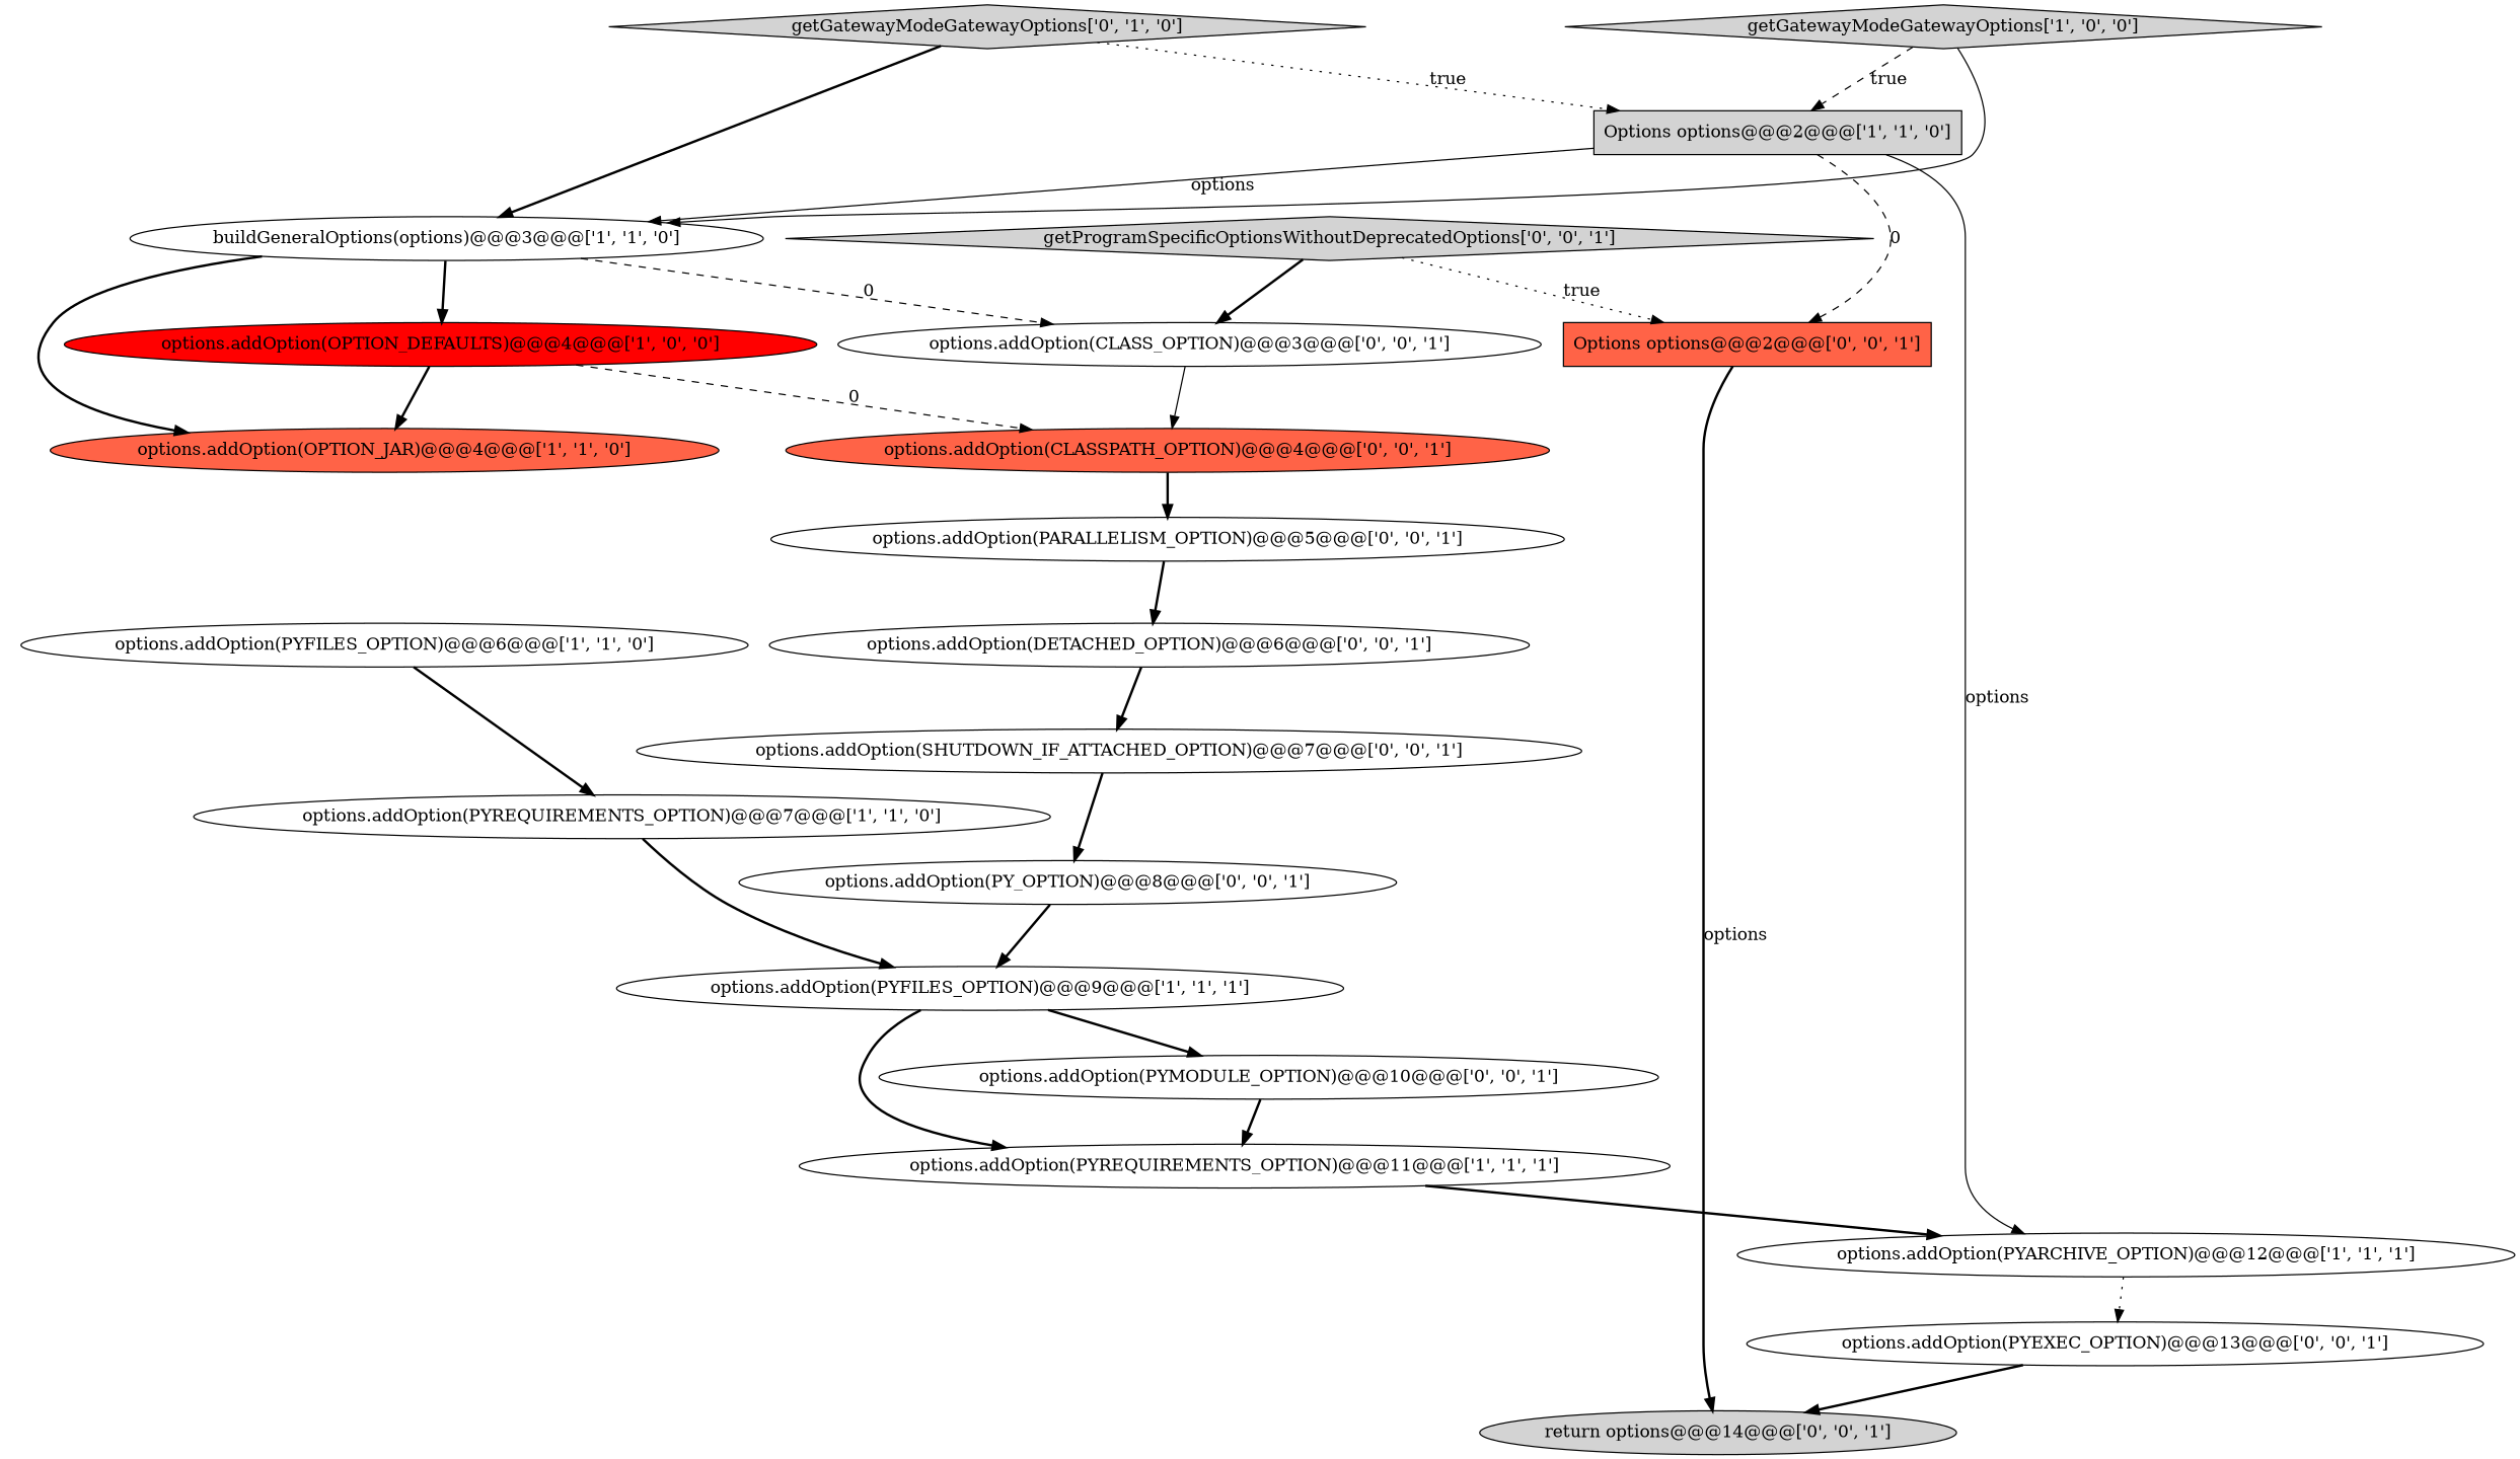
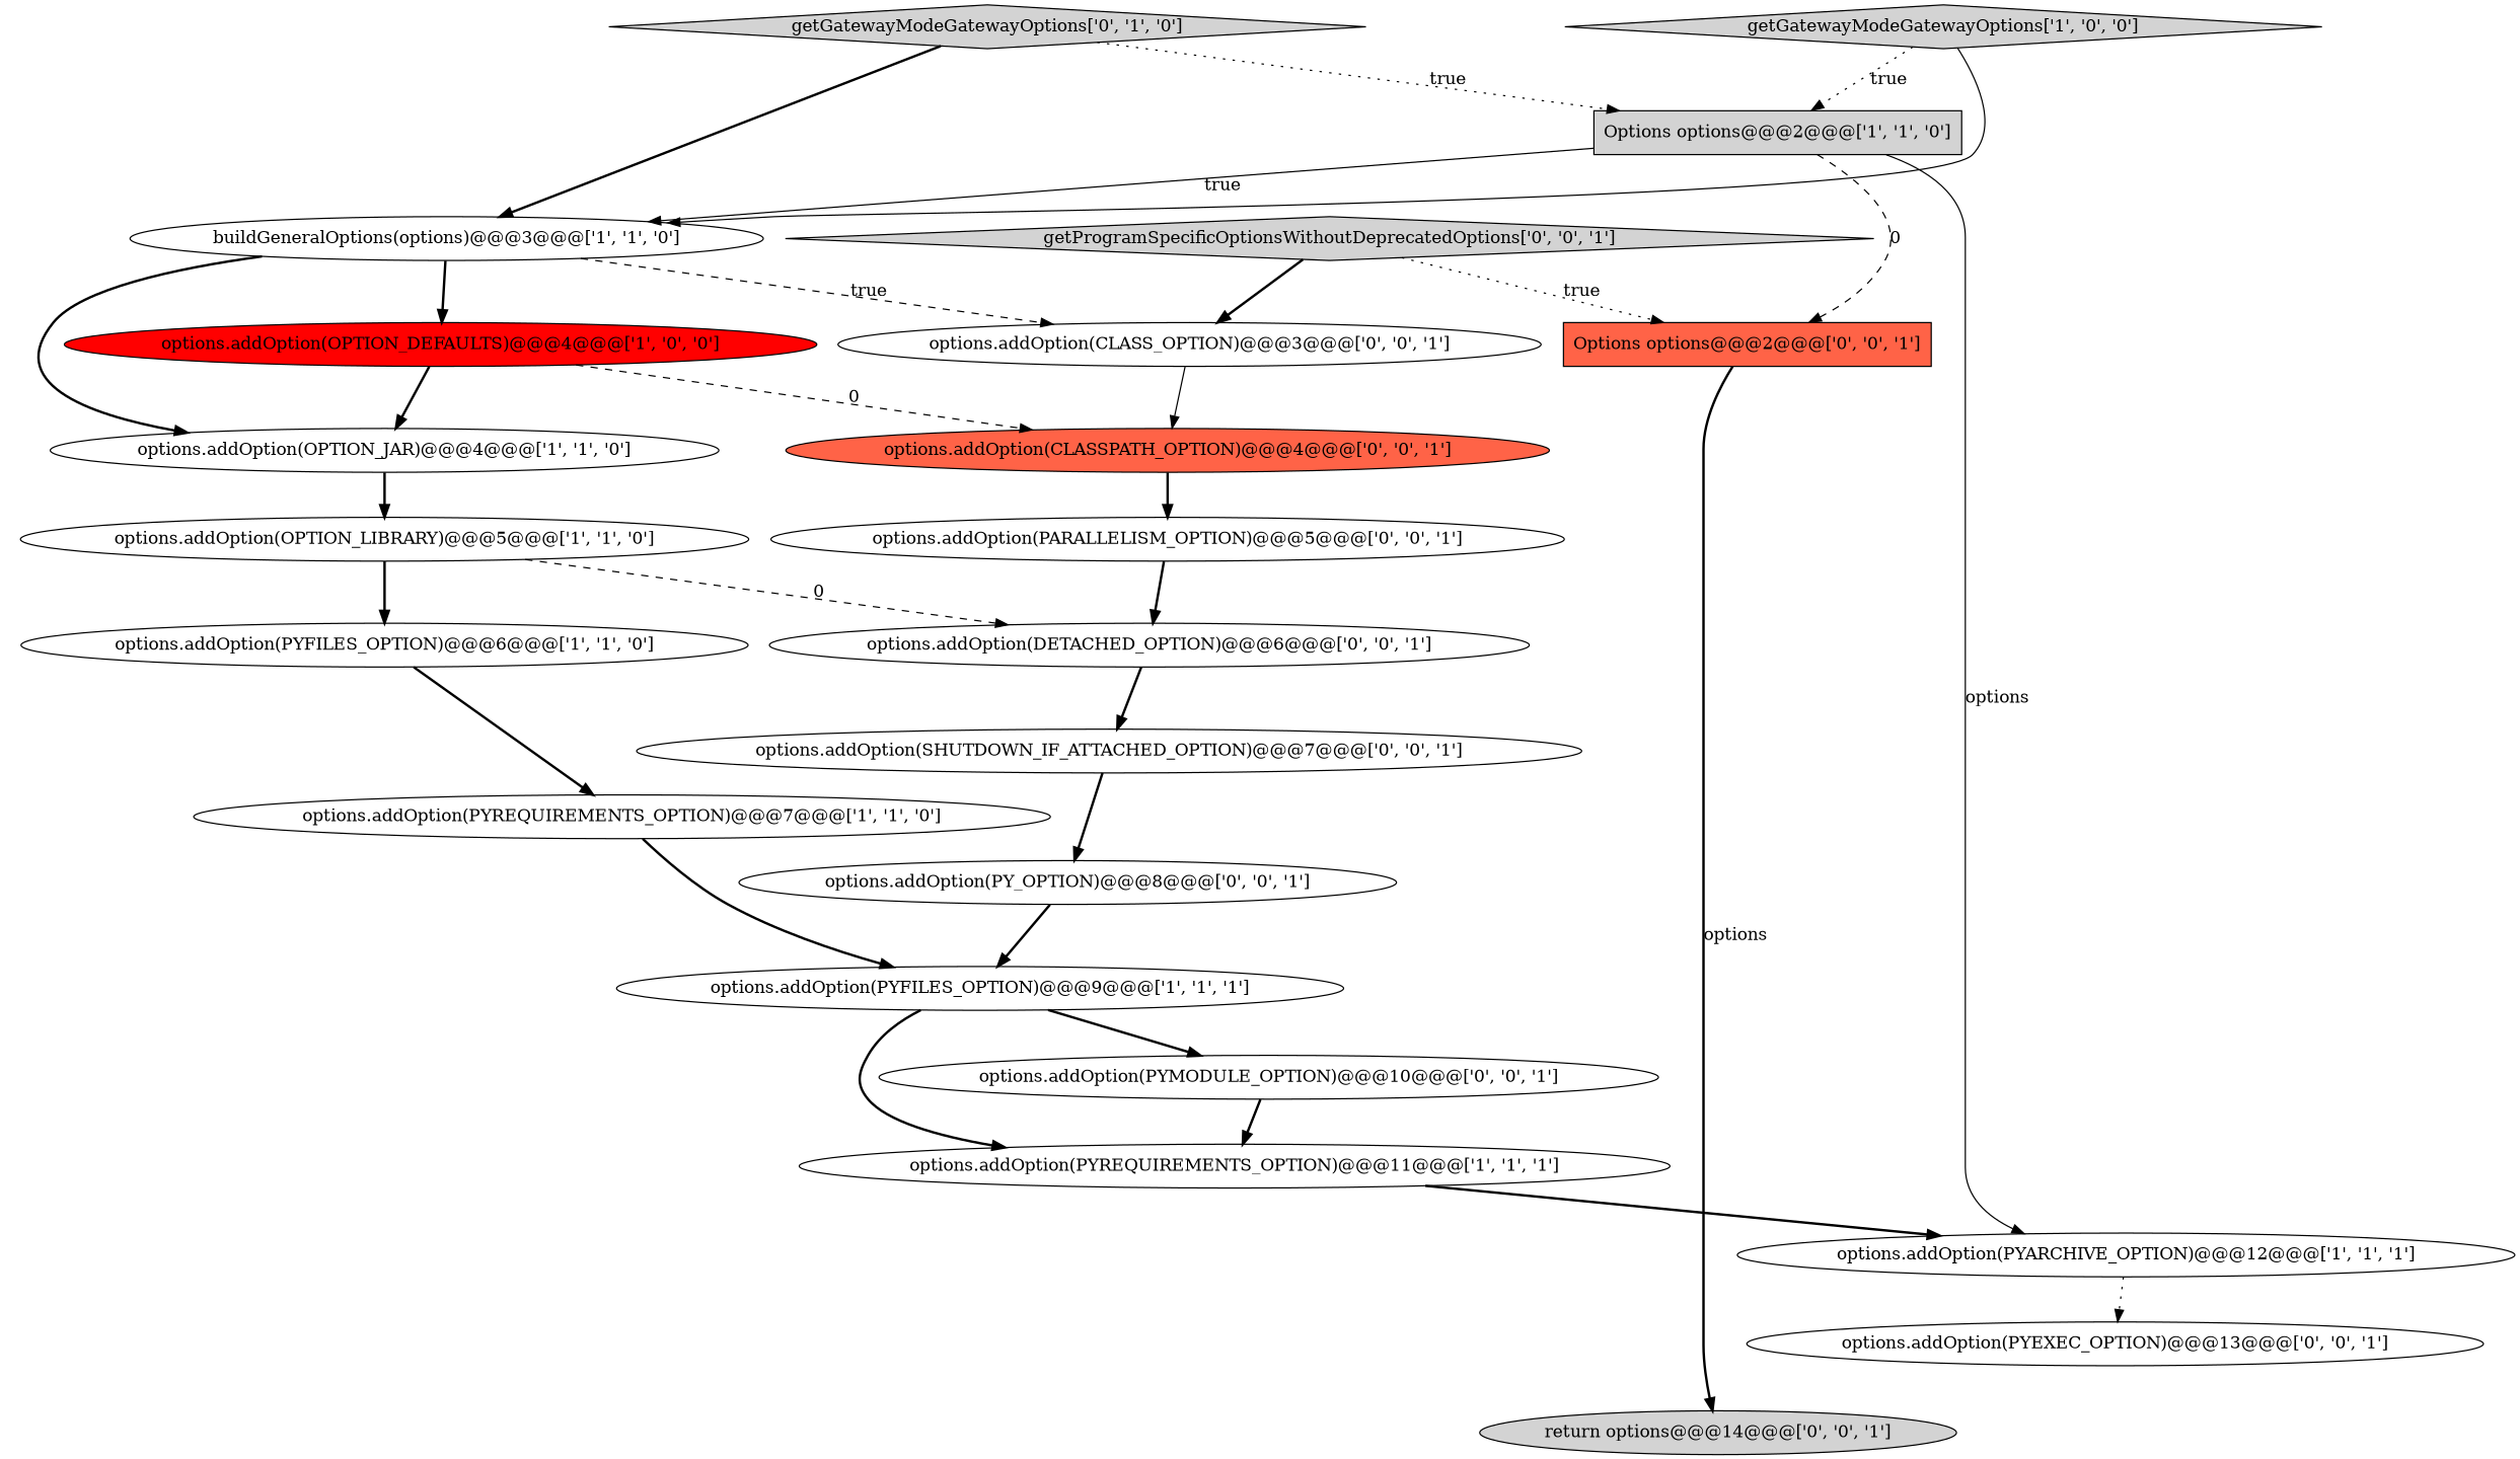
  digraph {
    node [fillcolor=white shape=ellipse style=filled]
    edge [style=bold]
    n1 [label="options.addOption(SHUTDOWN_IF_ATTACHED_OPTION)@@@7@@@['0', '0', '1']"]
    n2 [label="options.addOption(PY_OPTION)@@@8@@@['0', '0', '1']"]
    n3 [label="options.addOption(PYFILES_OPTION)@@@9@@@['1', '1', '1']"]
    n4 [label="options.addOption(PYMODULE_OPTION)@@@10@@@['0', '0', '1']"]
    n5 [label="options.addOption(PYREQUIREMENTS_OPTION)@@@11@@@['1', '1', '1']"]
    n6 [label="options.addOption(PYARCHIVE_OPTION)@@@12@@@['1', '1', '1']"]
    n7 [fillcolor=lightgray label="Options options@@@2@@@['1', '1', '0']" shape=box]
    n8 [label="buildGeneralOptions(options)@@@3@@@['1', '1', '0']"]
    n9 [fillcolor=tomato label="Options options@@@2@@@['0', '0', '1']" shape=box]
    n10 [label="options.addOption(PYEXEC_OPTION)@@@13@@@['0', '0', '1']"]
-   n11 [fillcolor=tomato label="options.addOption(OPTION_JAR)@@@4@@@['1', '1', '0']"]
+   n11 [label="options.addOption(OPTION_JAR)@@@4@@@['1', '1', '0']"]
    n12 [fillcolor=red label="options.addOption(OPTION_DEFAULTS)@@@4@@@['1', '0', '0']"]
    n13 [label="options.addOption(CLASS_OPTION)@@@3@@@['0', '0', '1']"]
    n14 [fillcolor=lightgray label="return options@@@14@@@['0', '0', '1']"]
    n15 [label="options.addOption(PARALLELISM_OPTION)@@@5@@@['0', '0', '1']"]
    n16 [label="options.addOption(DETACHED_OPTION)@@@6@@@['0', '0', '1']"]
    n17 [fillcolor=lightgray label="getGatewayModeGatewayOptions['1', '0', '0']" shape=diamond]
+   n18 [label="options.addOption(OPTION_LIBRARY)@@@5@@@['1', '1', '0']"]
    n19 [label="options.addOption(PYFILES_OPTION)@@@6@@@['1', '1', '0']"]
    n20 [fillcolor=tomato label="options.addOption(CLASSPATH_OPTION)@@@4@@@['0', '0', '1']"]
    n21 [fillcolor=lightgray label="getGatewayModeGatewayOptions['0', '1', '0']" shape=diamond]
    n22 [label="options.addOption(PYREQUIREMENTS_OPTION)@@@7@@@['1', '1', '0']"]
    n23 [fillcolor=lightgray label="getProgramSpecificOptionsWithoutDeprecatedOptions['0', '0', '1']" shape=diamond]
    n1 -> n2
    n2 -> n3
    n3 -> n4
    n3 -> n5
    n4 -> n5
    n5 -> n6
    n6 -> n10 [style=dotted]
    n7 -> n6 [label=options style=solid]
-   n7 -> n8 [label=options style=solid]
+   n7 -> n8 [label=true style=solid]
    n7 -> n9 [label=0 style=dashed]
    n8 -> n11
    n8 -> n12
-   n8 -> n13 [label=0 style=dashed]
+   n8 -> n13 [label=true style=dashed]
    n9 -> n14 [label=options]
-   n10 -> n14
+   n11 -> n18
    n12 -> n11
    n12 -> n20 [label=0 style=dashed]
    n13 -> n20 [style=solid]
    n15 -> n16
    n16 -> n1
-   n17 -> n7 [label=true style=dashed]
+   n17 -> n7 [label=true style=dotted]
    n17 -> n8 [style=solid]
+   n18 -> n16 [label=0 style=dashed]
+   n18 -> n19
    n19 -> n22
    n20 -> n15
    n21 -> n7 [label=true style=dotted]
    n21 -> n8
    n22 -> n3
    n23 -> n9 [label=true style=dotted]
    n23 -> n13
  }
